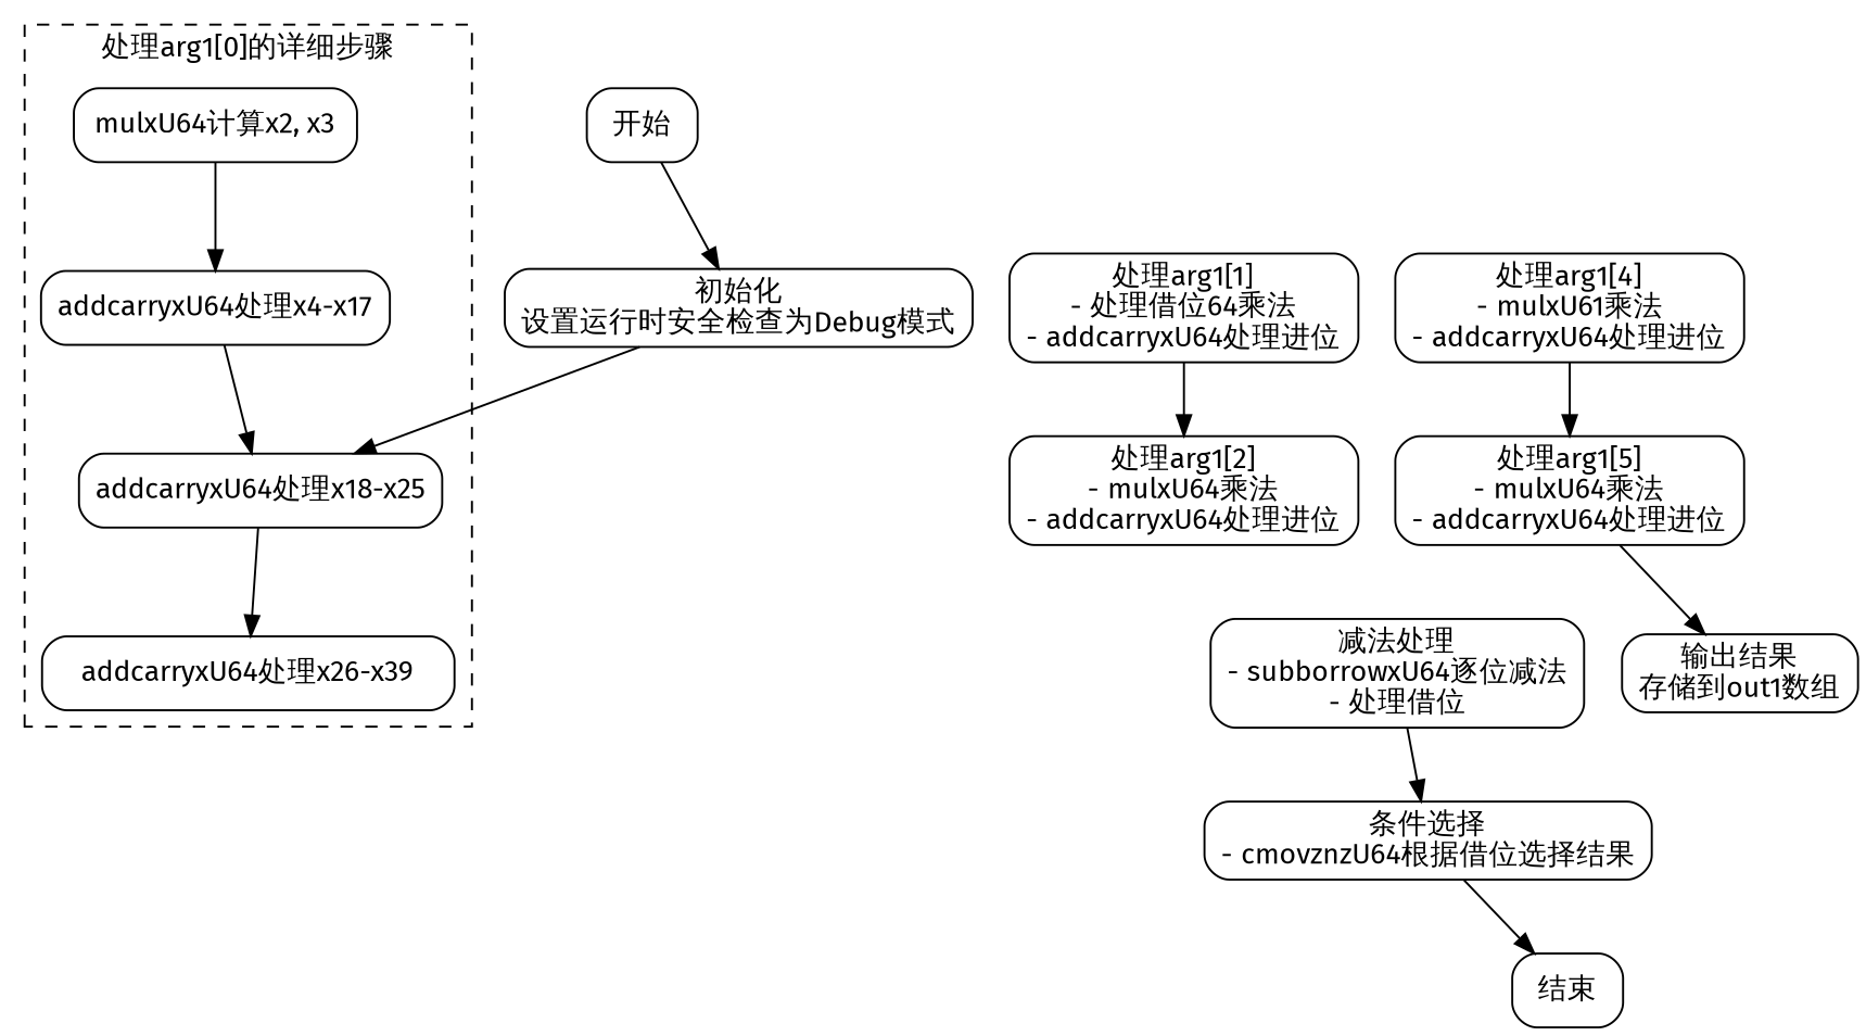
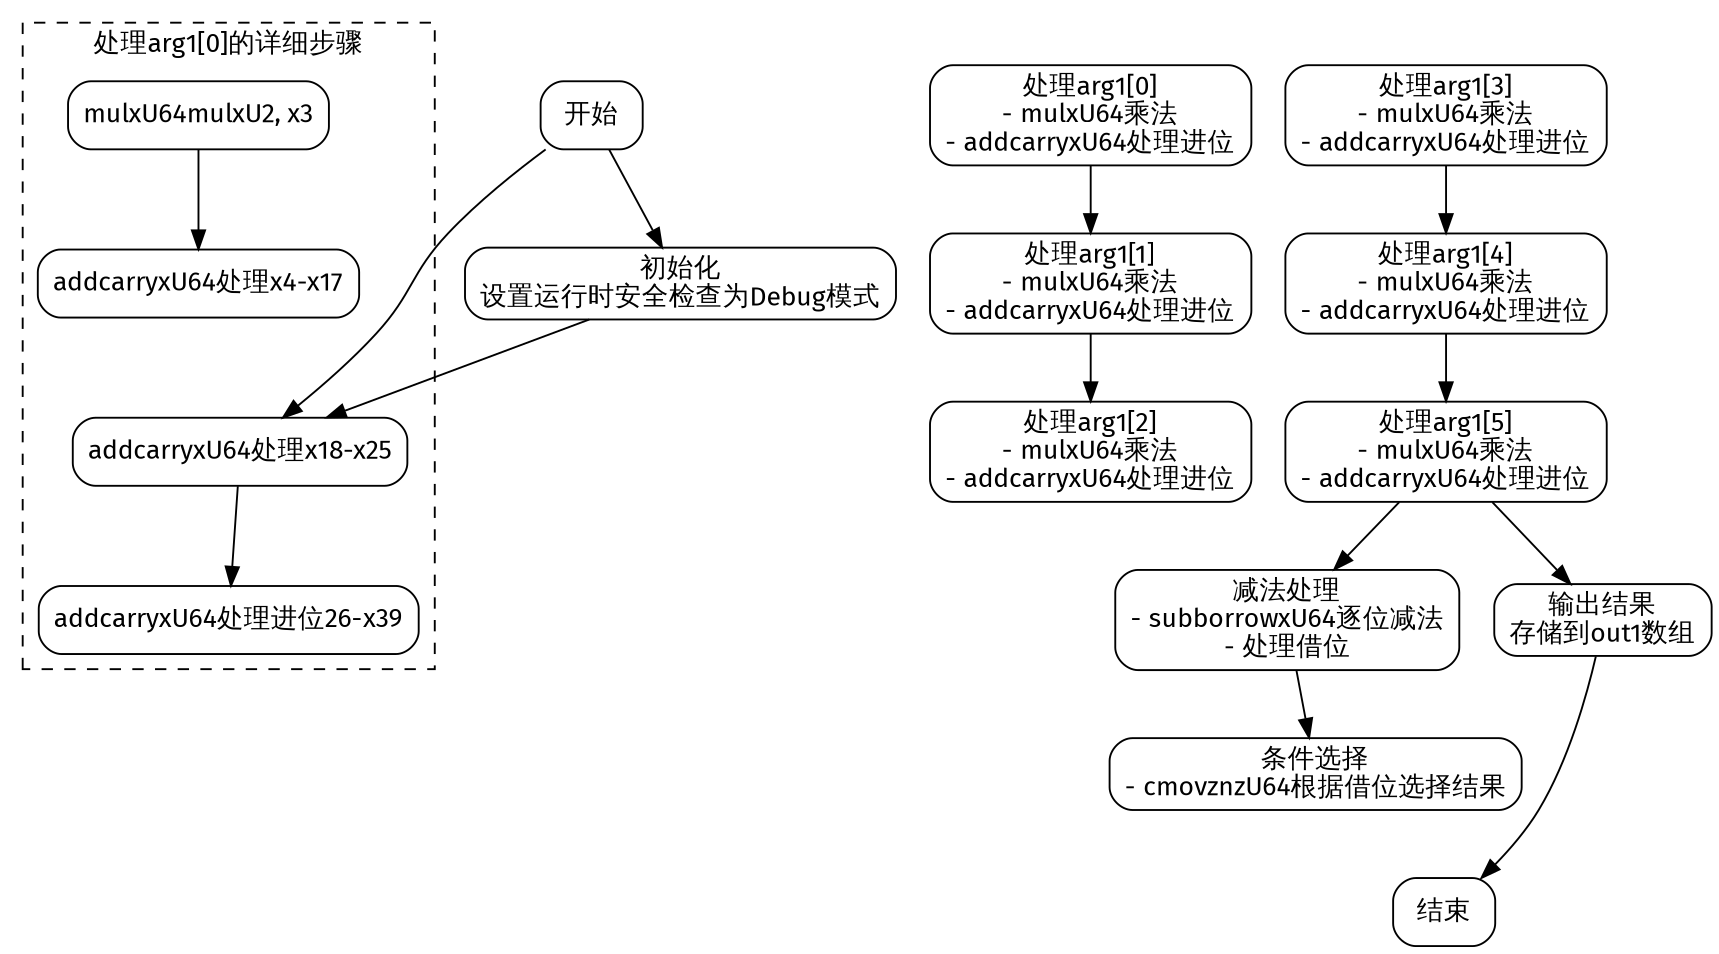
  digraph {
    fontname="Fira Sans"
    node [fontname="Fira Sans" shape=rectangle style=rounded]
    edge [fontname="Fira Sans"]
-   n1 [label="mulxU64计算x2, x3"]
+   n1 [label="mulxU64mulxU2, x3"]
    n2 [label="addcarryxU64处理x4-x17"]
    n3 [label="addcarryxU64处理x18-x25"]
-   n4 [label="addcarryxU64处理x26-x39"]
+   n4 [label="addcarryxU64处理进位26-x39"]
    n5 [label="开始"]
    n6 [label="初始化\n设置运行时安全检查为Debug模式"]
-   n8 [label="处理arg1[1]\n- 处理借位64乘法\n- addcarryxU64处理进位"]
+   n7 [label="处理arg1[0]\n- mulxU64乘法\n- addcarryxU64处理进位"]
+   n8 [label="处理arg1[1]\n- mulxU64乘法\n- addcarryxU64处理进位"]
    n9 [label="处理arg1[2]\n- mulxU64乘法\n- addcarryxU64处理进位"]
-   n11 [label="处理arg1[4]\n- mulxU61乘法\n- addcarryxU64处理进位"]
+   n10 [label="处理arg1[3]\n- mulxU64乘法\n- addcarryxU64处理进位"]
+   n11 [label="处理arg1[4]\n- mulxU64乘法\n- addcarryxU64处理进位"]
    n12 [label="处理arg1[5]\n- mulxU64乘法\n- addcarryxU64处理进位"]
    n13 [label="减法处理\n- subborrowxU64逐位减法\n- 处理借位"]
    n14 [label="输出结果\n存储到out1数组"]
    n15 [label="条件选择\n- cmovznzU64根据借位选择结果"]
    n16 [label="结束"]
    subgraph cluster_1 {
      label="处理arg1[0]的详细步骤"
      style=dashed
      n1
      n2
      n3
      n4
    }
    n1 -> n2
-   n2 -> n3
+   n5 -> n3
    n3 -> n4
    n5 -> n6
    n6 -> n3
+   n7 -> n8
    n8 -> n9
+   n10 -> n11
    n11 -> n12
+   n12 -> n13
    n12 -> n14
    n13 -> n15
-   n15 -> n16
+   n14 -> n16
  }
